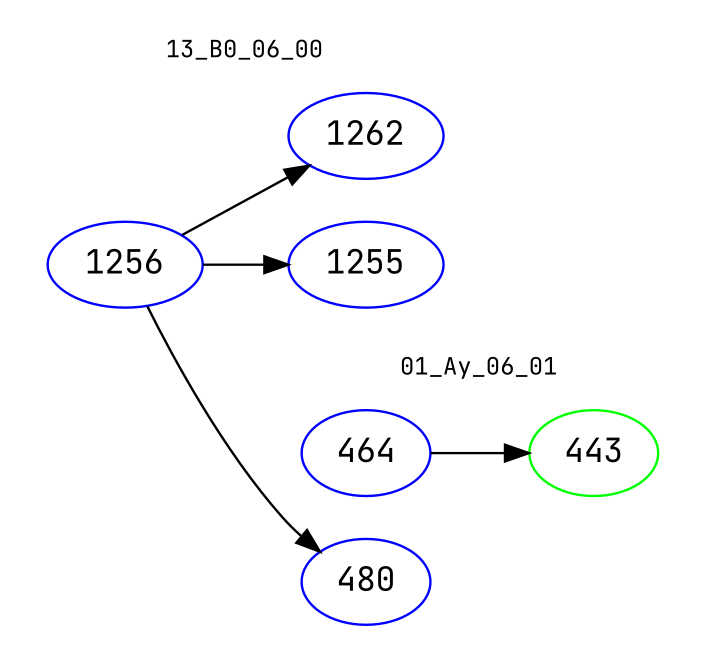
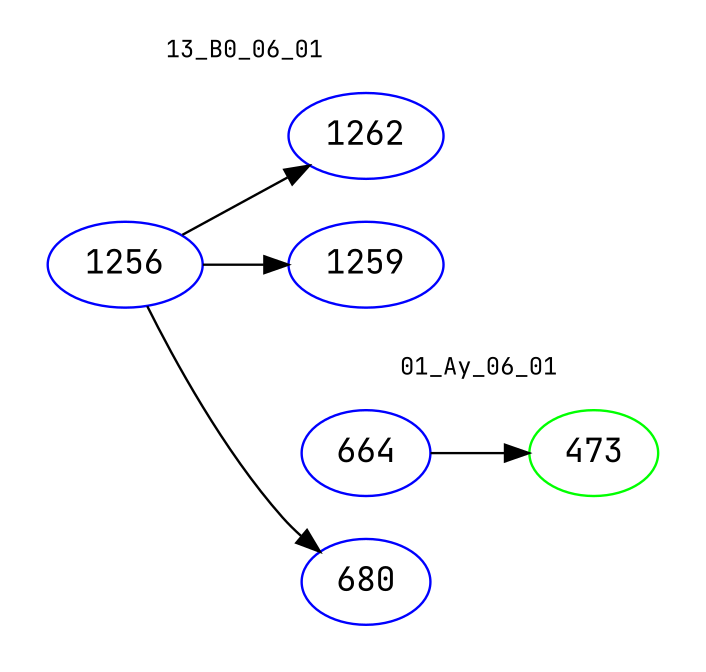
  digraph {
    fontname="JetBrains Mono"
    rankdir=LR
    node [color=blue fontname="JetBrains Mono"]
    edge [color=black fontname="JetBrains Mono"]
-   n1 [label=464]
-   n2 [color=green label=443]
-   n3 [label=480]
+   n1 [label=664]
+   n2 [color=green label=473]
+   n3 [label=680]
    n4 [label=1256]
-   n5 [label=1255]
+   n5 [label=1259]
    n6 [label=1262]
    subgraph cluster_1 {
      color=white
      fontsize=10
      label="01_Ay_06_01"
      n1
      n2
      n3
    }
    subgraph cluster_2 {
      color=white
      fontsize=10
-     label="13_B0_06_00"
+     label="13_B0_06_01"
      n4
      n5
      n6
    }
    n1 -> n2
    n4 -> n3
    n4 -> n5
    n4 -> n6
  }
